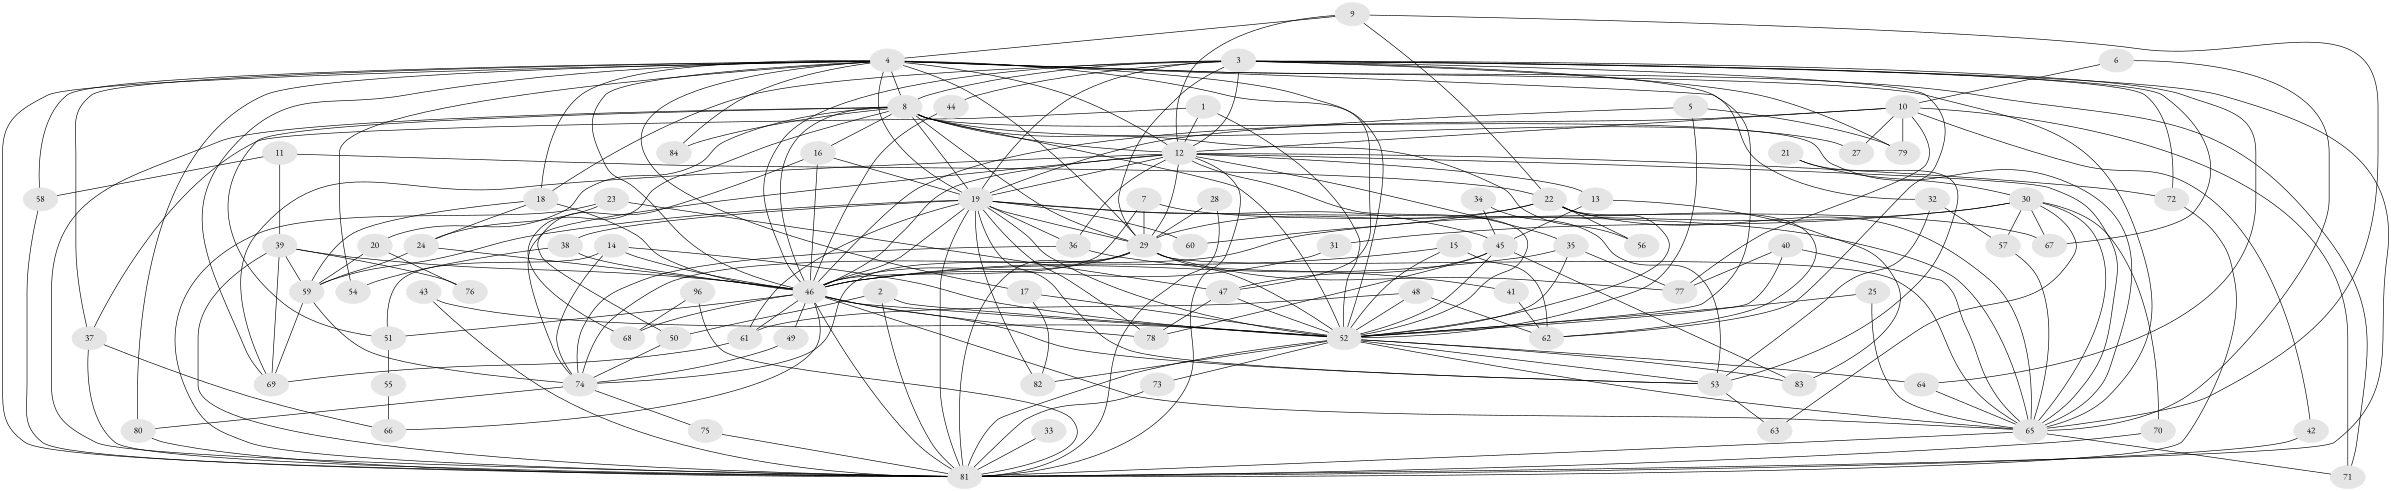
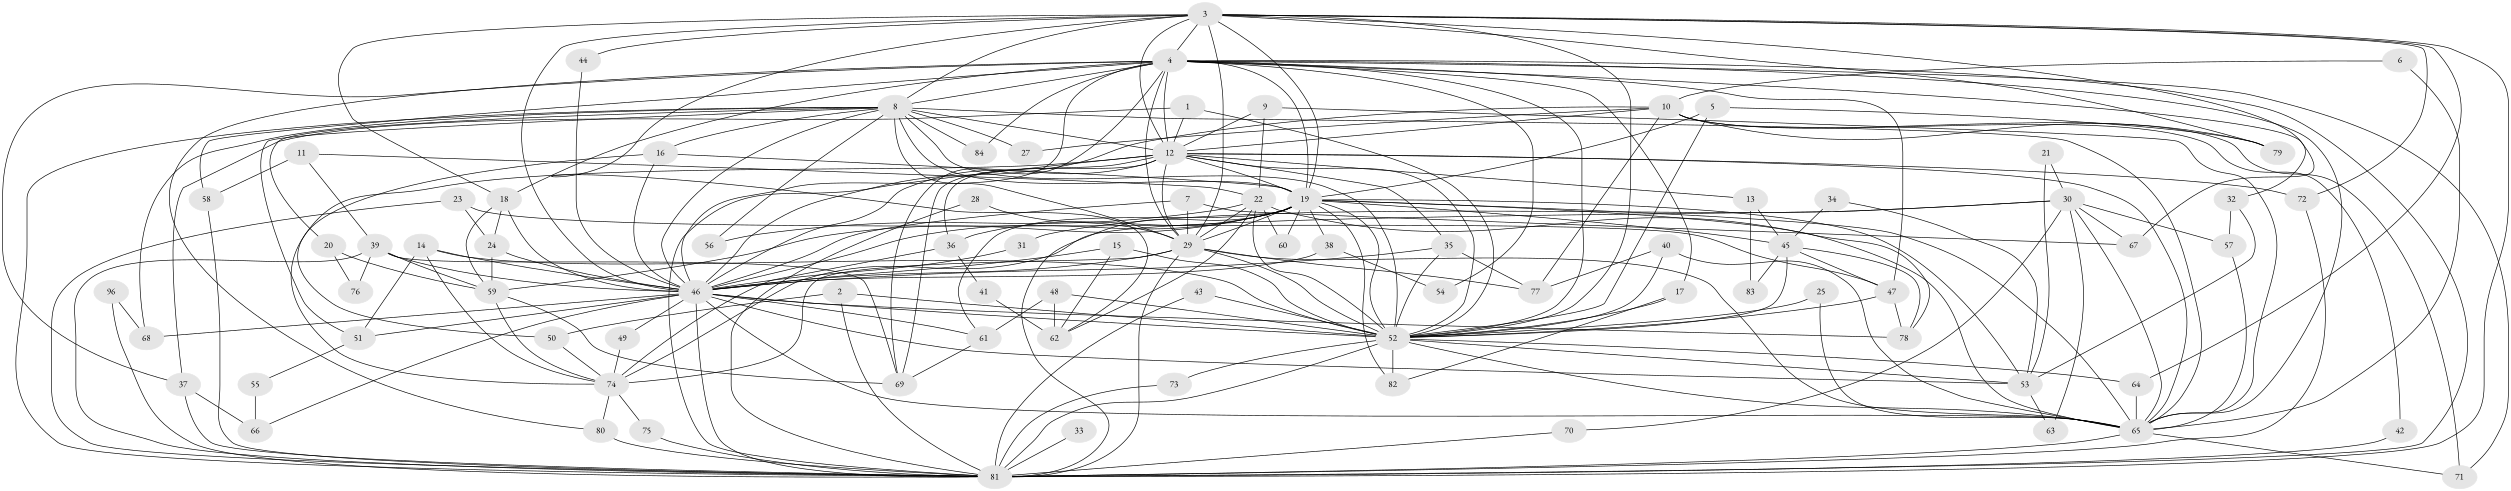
  graph {
    fontname="EB Garamond"
    node [color=gray90 fontname="EB Garamond" style=filled]
    edge [fontname="EB Garamond" weight=1.0]
    1
    12
    37
    52
    81
    19
    29
    46
    65
    72
    69
    13
    35
    36
    74
    66
    64
    83
    82
    53
    73
    2
    50
    3
    4
    8
    18
    44
    62
    67
    79
    17
    32
    47
    54
    58
    71
    80
    84
    16
    20
    27
    51
    56
    68
    24
    59
    45
    38
    60
    61
    78
    77
    49
    57
    5
    6
    10
    42
    7
    76
    55
    9
    22
    11
    39
    41
    75
    14
    15
    63
    21
    30
    31
    70
    23
    25
    n78 [label=96]
    28
    33
    34
    40
    43
    48
    1 -- 12
    1 -- 37
    1 -- 52
    12 -- 52
    12 -- 81
    12 -- 19 [weight=2.0]
    12 -- 29 [weight=3.0]
    12 -- 46
    12 -- 65
    12 -- 72
    12 -- 69
    12 -- 13
    12 -- 35
    12 -- 36
    12 -- 74
    37 -- 81
    37 -- 66
    52 -- 81
    52 -- 65
    52 -- 64
-   52 -- 83
    52 -- 82
    52 -- 53
    52 -- 73 [weight=2.0]
    19 -- 52
    19 -- 81
    19 -- 29
    19 -- 46
    19 -- 65
    19 -- 36
    19 -- 82
    19 -- 53
    19 -- 59
    19 -- 45
    19 -- 38
    19 -- 60
    19 -- 61
    19 -- 78
    29 -- 52
    29 -- 81 [weight=2.0]
    29 -- 46 [weight=2.0]
    29 -- 65
    29 -- 74
    29 -- 77
    46 -- 52 [weight=2.0]
    46 -- 81
    46 -- 65
    46 -- 66
    46 -- 53
    46 -- 51
    46 -- 68
    46 -- 61
    46 -- 78
    46 -- 49 [weight=2.0]
    65 -- 81
    65 -- 71
    72 -- 81
    13 -- 83
    13 -- 45
    35 -- 52
    35 -- 46
    35 -- 77
    36 -- 74
    36 -- 41
    74 -- 80
    74 -- 75
    64 -- 65
    53 -- 63
    73 -- 81
    2 -- 52
    2 -- 81
    2 -- 50
    50 -- 74
    3 -- 12 [weight=2.0]
    3 -- 52
    3 -- 81
    3 -- 19
    3 -- 29
    3 -- 46
    3 -- 72
    3 -- 64
-   9 -- 4
+   3 -- 4
    3 -- 8
    3 -- 18
    3 -- 44
    3 -- 62
    3 -- 67
    3 -- 79
    4 -- 12
    4 -- 37
    4 -- 52
    4 -- 81
    4 -- 19
    4 -- 29 [weight=2.0]
    4 -- 46
    4 -- 65 [weight=2.0]
    4 -- 69
    4 -- 8
    4 -- 18
    4 -- 17
    4 -- 32
    4 -- 47
    4 -- 54
    4 -- 58
    4 -- 71
    4 -- 80
    4 -- 84
    8 -- 12
    8 -- 52
    8 -- 81
    8 -- 19
    8 -- 29
    8 -- 46 [weight=2.0]
    8 -- 65
    8 -- 84 [weight=2.0]
    8 -- 16
    8 -- 20
    8 -- 27
    8 -- 51
    8 -- 56
    8 -- 68 [weight=2.0]
    18 -- 46
    18 -- 24
    18 -- 59
    44 -- 46
    17 -- 52
    17 -- 82
    32 -- 53
    32 -- 57
    47 -- 52
    47 -- 78
    58 -- 81
    80 -- 81
    16 -- 19
    16 -- 46
    16 -- 50
    20 -- 59
    20 -- 76
    51 -- 55
    24 -- 46
    24 -- 59
    59 -- 69
    59 -- 74
    45 -- 52
    45 -- 83
    45 -- 47
    45 -- 78
    38 -- 46 [weight=2.0]
    38 -- 54
    61 -- 69
    49 -- 74
    57 -- 65
    5 -- 52
    5 -- 19
    5 -- 79
    6 -- 65
    6 -- 10
    10 -- 12
    10 -- 46 [weight=2.0]
    10 -- 79
    10 -- 71
    10 -- 27
    10 -- 77
    10 -- 42
    42 -- 81
    7 -- 29
    7 -- 46
    7 -- 67
    55 -- 66
    9 -- 12
    9 -- 65
    9 -- 22
    22 -- 52
    22 -- 29
    22 -- 65
    22 -- 62
    22 -- 56
    22 -- 60
    11 -- 58
    11 -- 22
    11 -- 39
    39 -- 81
    39 -- 46
    39 -- 69
    39 -- 59
    39 -- 76
    41 -- 62
    75 -- 81
    14 -- 52
    14 -- 46
    14 -- 74
    14 -- 51
    15 -- 52
    15 -- 46
    15 -- 62
    21 -- 53
    21 -- 30
    30 -- 65
    30 -- 74
    30 -- 67
    30 -- 57
    30 -- 63
    30 -- 31
    30 -- 70
    31 -- 46
    70 -- 81
    23 -- 81
    23 -- 47
    23 -- 24
    25 -- 52
    25 -- 65 [weight=2.0]
    n78 -- 81
    n78 -- 68
    28 -- 81
    28 -- 29
    33 -- 81
    34 -- 53
    34 -- 45
    40 -- 52
    40 -- 65
    40 -- 77
    43 -- 52
    43 -- 81
    48 -- 52
    48 -- 62
    48 -- 61
  }
